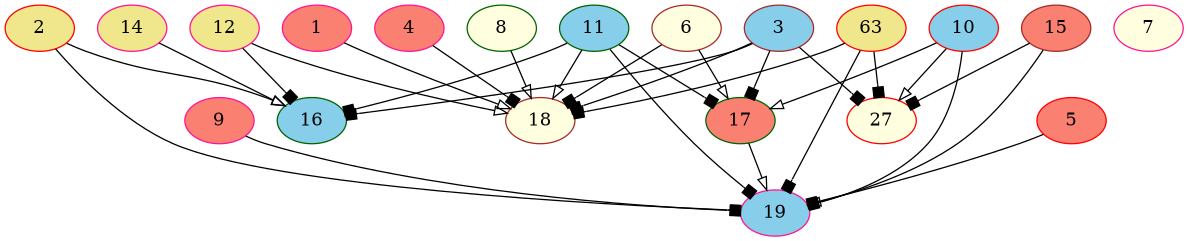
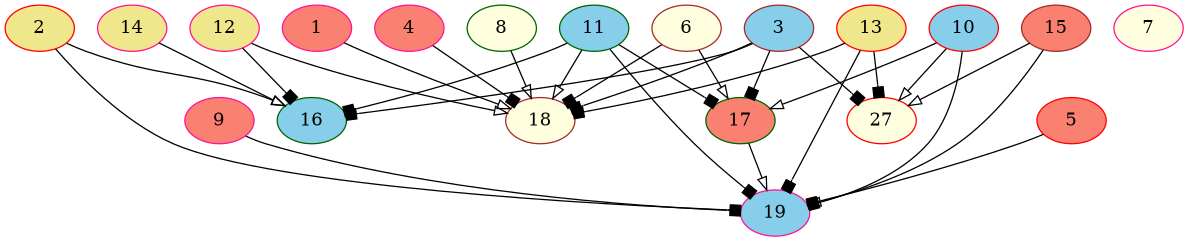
  digraph {
    node [alpha=0.05 color=deeppink fillcolor=salmon style=filled]
    edge [arrowhead=box]
    1 [alpha=0.10 expect_size=5276672]
    18 [color=brown expect_size=33172480 fillcolor=lightyellow]
    19 [alpha=0.03 expect_size=26485760 fillcolor=skyblue]
    2 [color=red expect_size=27656192 fillcolor=khaki]
    16 [alpha=0.13 color=darkgreen expect_size=47645696 fillcolor=skyblue]
    3 [alpha=0.13 color=brown expect_size=23452672 fillcolor=skyblue]
    17 [alpha=0.12 color=darkgreen expect_size=31852544]
    n8 [alpha=0.11 color=red expect_size=39021568 fillcolor=lightyellow label=27]
    4 [alpha=0.04 expect_size=43129856]
    5 [alpha=0.03 color=red expect_size=35957760]
    6 [alpha=0.13 color=brown expect_size=35121152 fillcolor=lightyellow]
    7 [alpha=0.01 expect_size=34163712 fillcolor=lightyellow]
    8 [alpha=0.17 color=darkgreen expect_size=29070336 fillcolor=lightyellow]
    9 [expect_size=36578304]
    10 [alpha=0.19 color=red expect_size=6838272 fillcolor=skyblue]
    11 [alpha=0.08 color=darkgreen expect_size=13516800 fillcolor=skyblue]
    12 [alpha=0.07 expect_size=36365312 fillcolor=khaki]
-   13 [alpha=0.06 color=red expect_size=48843776 fillcolor=khaki label=63]
+   13 [alpha=0.06 color=red expect_size=48843776 fillcolor=khaki]
    14 [alpha=0.09 expect_size=32361472 fillcolor=khaki]
    15 [color=brown expect_size=41387008]
    1 -> 18 [arrowhead=onormal]
    2 -> 19
    2 -> 16 [arrowhead=onormal]
    3 -> 18
    3 -> 16
    3 -> 17
    3 -> n8
    17 -> 19 [arrowhead=onormal]
    4 -> 18
    5 -> 19
    6 -> 18
    6 -> 17 [arrowhead=onormal]
    8 -> 18 [arrowhead=onormal]
    9 -> 19
    10 -> 19
    10 -> 17 [arrowhead=onormal]
    10 -> n8 [arrowhead=onormal]
    11 -> 18 [arrowhead=onormal]
    11 -> 19
    11 -> 16
    11 -> 17
    12 -> 18 [arrowhead=onormal]
    12 -> 16
    13 -> 18
    13 -> 19
    13 -> n8
    14 -> 16 [arrowhead=onormal]
    15 -> 19 [arrowhead=onormal]
-   15 -> n8
+   15 -> n8 [arrowhead=onormal]
  }
